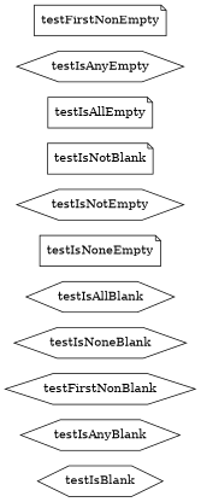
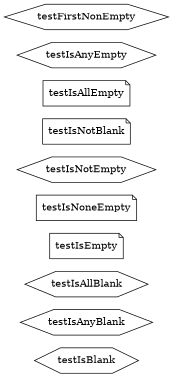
  digraph {
    rankdir=LR
    node [shape=hexagon]
    testIsBlank
    testIsAnyBlank
-   testFirstNonBlank
-   testIsNoneBlank
    testIsAllBlank
+   testIsEmpty [shape=note]
    testIsNoneEmpty [shape=note]
    testIsNotEmpty
    testIsNotBlank [shape=note]
    testIsAllEmpty [shape=note]
    testIsAnyEmpty
-   testFirstNonEmpty [shape=note]
+   testFirstNonEmpty
  }
